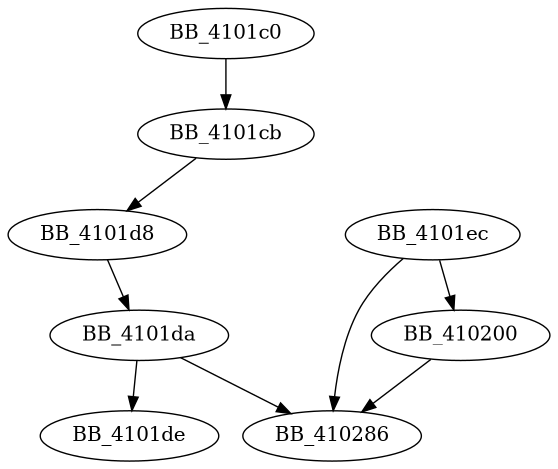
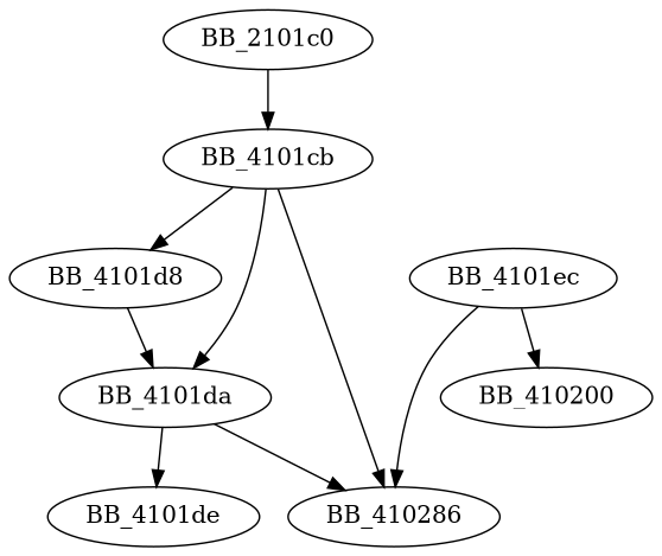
  digraph {
-   BB_4101c0
+   BB_4101c0 [label=BB_2101c0]
    BB_4101cb
    BB_4101d8
    BB_4101da
    BB_4101de
    n6 [label=BB_410286]
    BB_4101ec
    BB_410200
    BB_4101c0 -> BB_4101cb
    BB_4101cb -> BB_4101d8
+   BB_4101cb -> BB_4101da
    BB_4101d8 -> BB_4101da
    BB_4101da -> BB_4101de
    BB_4101da -> n6
    BB_4101ec -> n6
    BB_4101ec -> BB_410200
-   BB_410200 -> n6
+   BB_4101cb -> n6
  }
